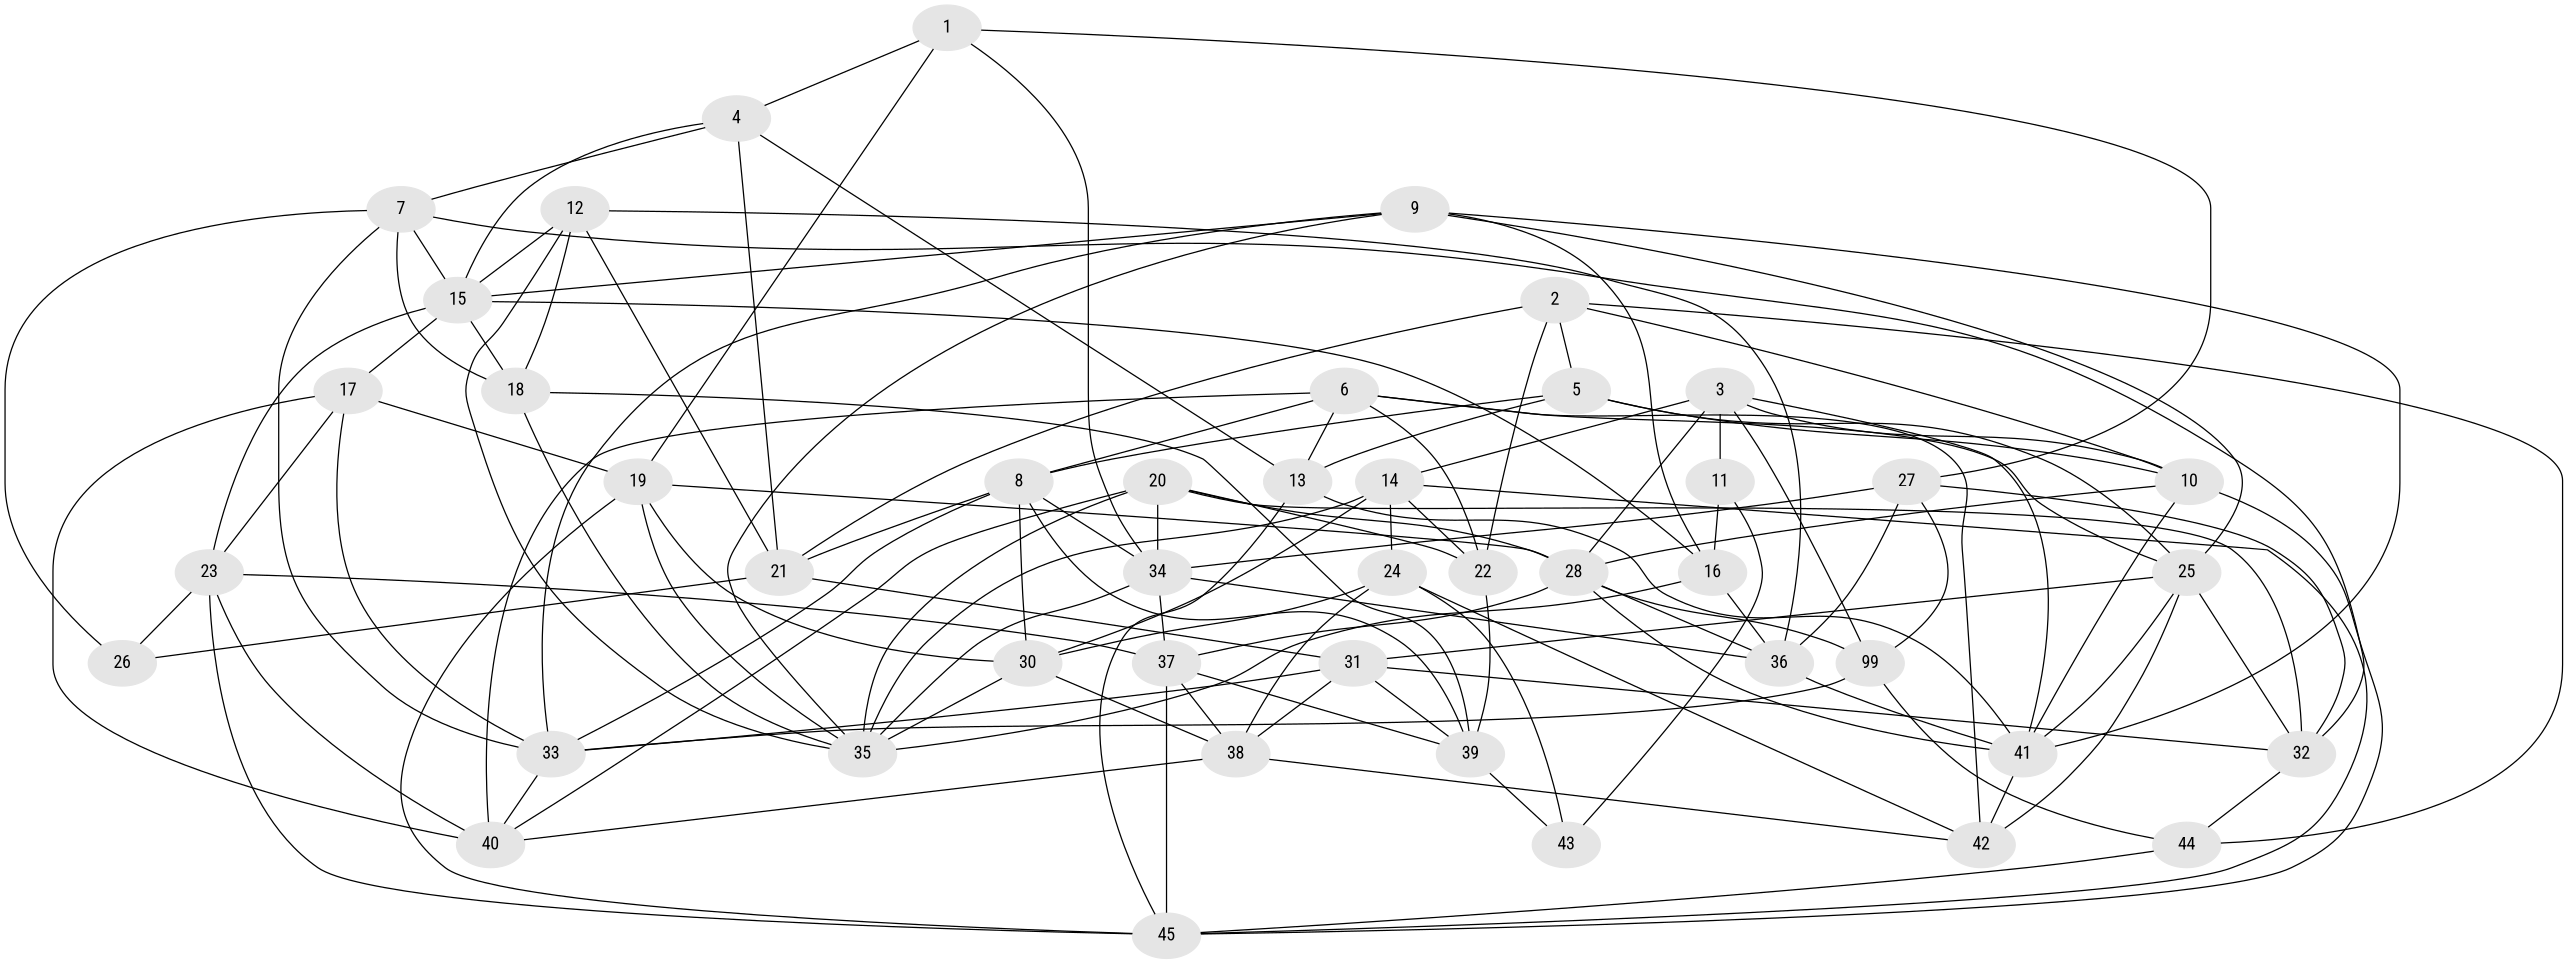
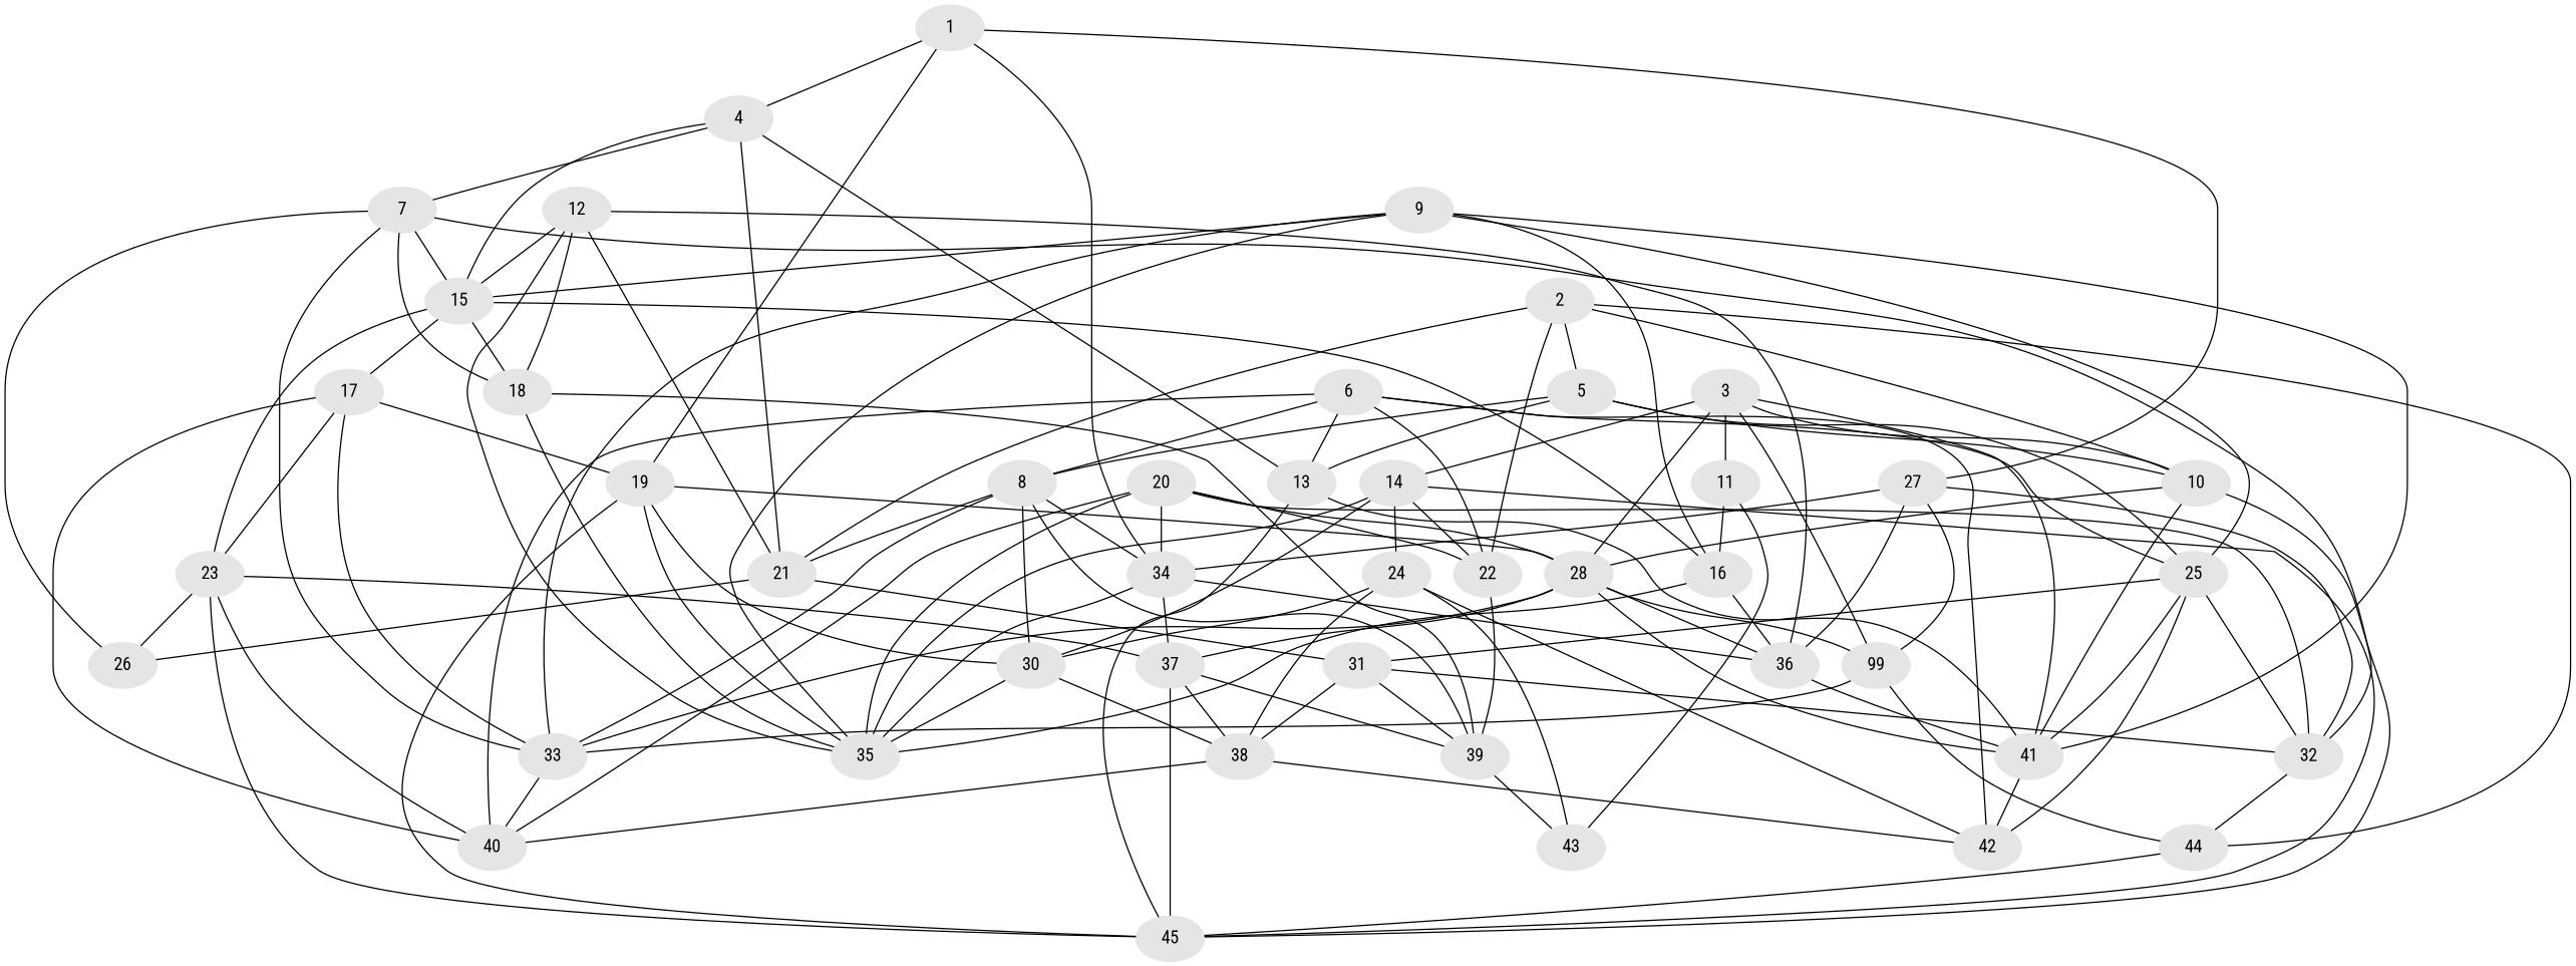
  graph {
    fontname="Roboto Condensed"
    node [color=gray90 fontname="Roboto Condensed" style=filled]
    edge [fontname="Roboto Condensed" weight=1.0]
    1
    4
    19
    27
    34
    21
    7
    13
    15
    28
    30
    35
    45
    n14 [label=99]
    32
    36
    37
    2
    5
    10
    22
    44
    8
    25
    41
    26
    31
    39
    3
    11
    14
    16
    43
    24
    33
    42
    18
    17
    23
    6
    40
    38
    9
    12
    20
    1 -- 4
    1 -- 19
    1 -- 27
    1 -- 34
    4 -- 21
    4 -- 7
    4 -- 13 [weight=2.0]
    4 -- 15
    19 -- 28
    19 -- 30
    19 -- 35
    19 -- 45
    27 -- 34
    27 -- n14
    27 -- 32
    27 -- 36
    34 -- 35
    34 -- 36 [weight=2.0]
    34 -- 37
    21 -- 26
    21 -- 31
    7 -- 15
    7 -- 32
    7 -- 26
    7 -- 33
    7 -- 18
    13 -- 45
    13 -- 41
    15 -- 16
    15 -- 18
    15 -- 17
    15 -- 23
    28 -- n14
    28 -- 36
    28 -- 37
    28 -- 41
-   31 -- 33 [weight=2.0]
+   28 -- 33 [weight=2.0]
    30 -- 35
    30 -- 38
    n14 -- 44 [weight=2.0]
    n14 -- 33
    32 -- 44
    36 -- 41
    37 -- 45 [weight=2.0]
    37 -- 39
    37 -- 38 [weight=2.0]
    2 -- 21
    2 -- 5
    2 -- 10
    2 -- 22
    2 -- 44 [weight=2.0]
    5 -- 13
    5 -- 10
    5 -- 8 [weight=2.0]
    5 -- 25
    10 -- 28
    10 -- 45
    10 -- 41
    22 -- 39
    44 -- 45
    8 -- 34
    8 -- 21
    8 -- 30
    8 -- 39
    8 -- 33
    25 -- 32
    25 -- 41
    25 -- 31
    25 -- 42 [weight=2.0]
    41 -- 42
    31 -- 32
    31 -- 39
    31 -- 38 [weight=2.0]
    39 -- 43 [weight=2.0]
    3 -- 28
    3 -- n14
    3 -- 10
    3 -- 41
    3 -- 11
    3 -- 14
    11 -- 16
    11 -- 43 [weight=2.0]
    14 -- 30
    14 -- 35
    14 -- 45
    14 -- 22
    14 -- 24
    16 -- 35
    16 -- 36 [weight=2.0]
    24 -- 30
    24 -- 43 [weight=2.0]
    24 -- 42
    24 -- 38
    33 -- 40
    18 -- 35
    18 -- 39 [weight=2.0]
    17 -- 19
    17 -- 33
    17 -- 23 [weight=2.0]
    17 -- 40
    23 -- 45
    23 -- 37 [weight=3.0]
    23 -- 26 [weight=2.0]
    23 -- 40
    6 -- 13
    6 -- 22
    6 -- 8
    6 -- 25
    6 -- 42
    6 -- 40
    38 -- 42
    38 -- 40
    9 -- 15
    9 -- 35
    9 -- 25
    9 -- 41
    9 -- 16
    9 -- 33
    12 -- 21
    12 -- 15
    12 -- 35
    12 -- 36
    12 -- 18
    20 -- 34
    20 -- 28
    20 -- 35 [weight=2.0]
    20 -- 32
    20 -- 22 [weight=2.0]
    20 -- 40
  }
